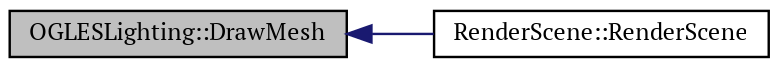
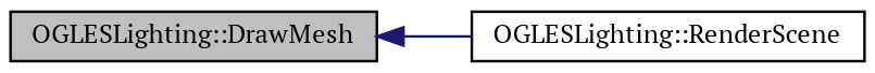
  digraph {
    rankdir=LR
    fontname="PT Serif"
    node [color=black fontname="PT Serif" fontsize=10 shape=record style=filled]
    n1 [fillcolor=grey75 fontcolor=black height=0.2 label="OGLESLighting::DrawMesh" width=0.4]
-   n2 [fillcolor=white height=0.2 label="RenderScene::RenderScene" width=0.4]
+   n2 [fillcolor=white height=0.2 label="OGLESLighting::RenderScene" width=0.4]
    n1 -> n2 [color=midnightblue dir=back fontname="PT Serif" fontsize=10 labelfontname=Helvetica labelfontsize=10 style=solid]
  }
